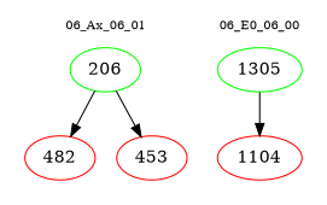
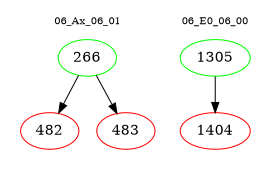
  digraph {
    node [color=red]
    edge [color=black]
-   n1 [color=green label=206]
+   n1 [color=green label=266]
    n2 [label=482]
-   n3 [label=453]
+   n3 [label=483]
    n4 [color=green label=1305]
-   n5 [label=1104]
+   n5 [label=1404]
    subgraph cluster_1 {
      color=white
      fontsize=10
      label="06_Ax_06_01"
      n1
      n2
      n3
    }
    subgraph cluster_2 {
      color=white
      fontsize=10
      label="06_E0_06_00"
      n4
      n5
    }
    n1 -> n2
    n1 -> n3
    n4 -> n5
  }
